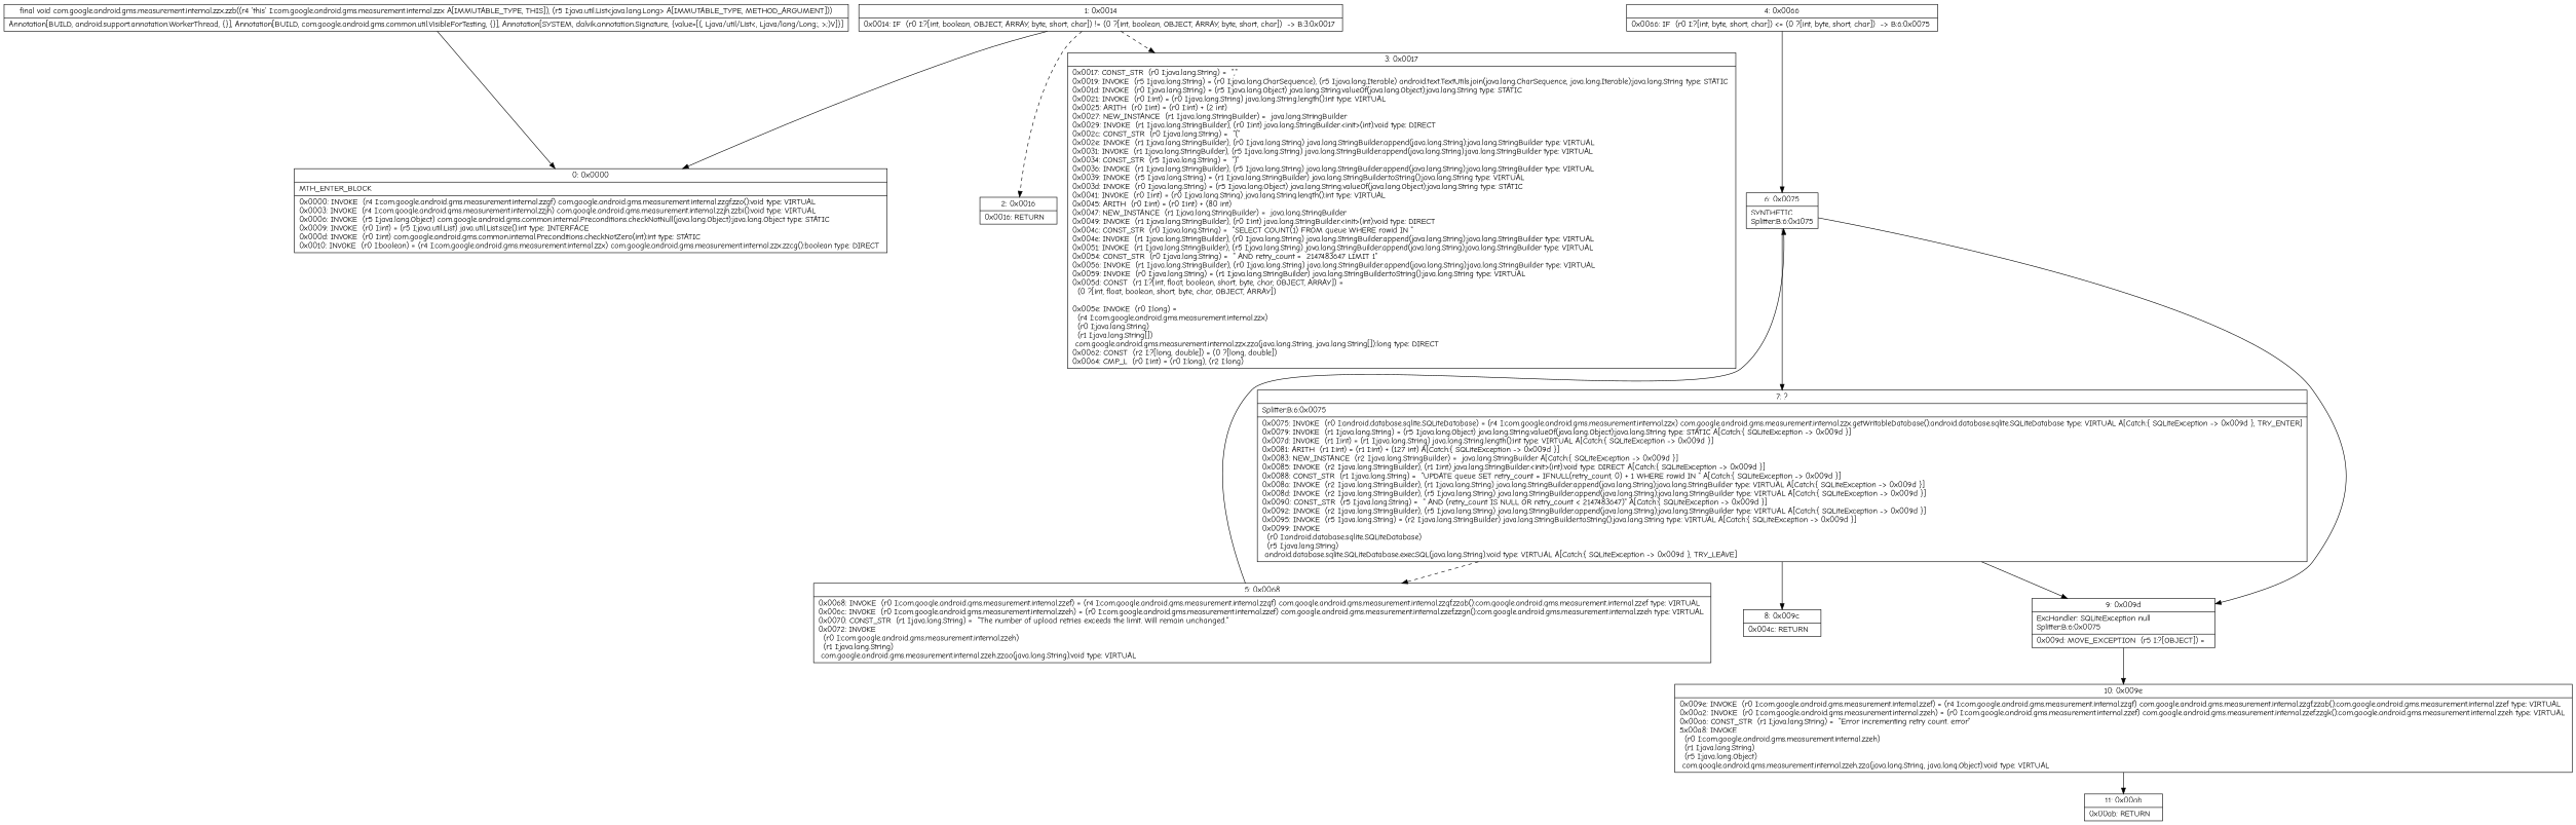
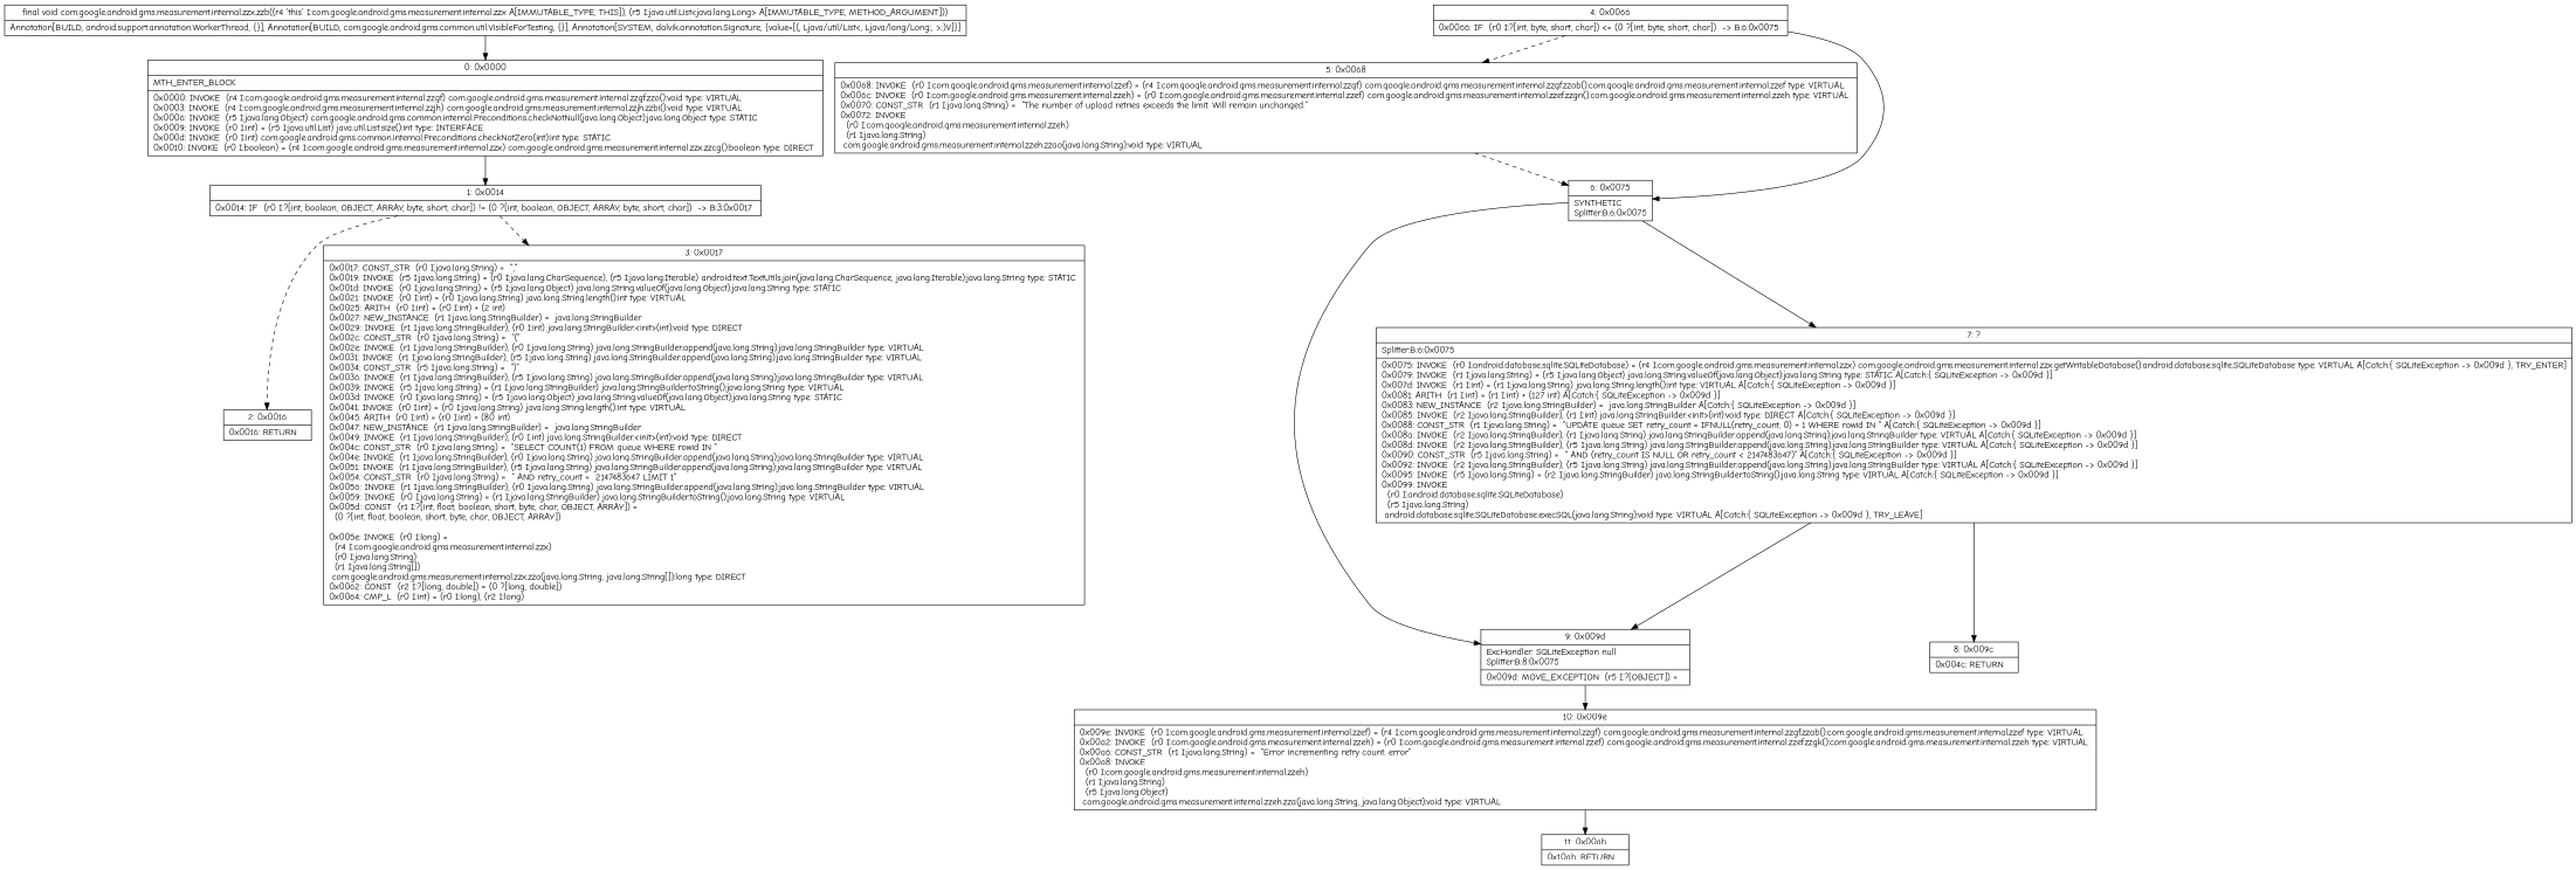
  digraph {
    fontname="Comic Neue"
    node [fontname="Comic Neue" shape=record]
    edge [fontname="Comic Neue"]
    n1 [label="{0\:\ 0x0000|MTH_ENTER_BLOCK\l|0x0000: INVOKE  (r4 I:com.google.android.gms.measurement.internal.zzgf) com.google.android.gms.measurement.internal.zzgf.zzo():void type: VIRTUAL \l0x0003: INVOKE  (r4 I:com.google.android.gms.measurement.internal.zzjh) com.google.android.gms.measurement.internal.zzjh.zzbi():void type: VIRTUAL \l0x0006: INVOKE  (r5 I:java.lang.Object) com.google.android.gms.common.internal.Preconditions.checkNotNull(java.lang.Object):java.lang.Object type: STATIC \l0x0009: INVOKE  (r0 I:int) = (r5 I:java.util.List) java.util.List.size():int type: INTERFACE \l0x000d: INVOKE  (r0 I:int) com.google.android.gms.common.internal.Preconditions.checkNotZero(int):int type: STATIC \l0x0010: INVOKE  (r0 I:boolean) = (r4 I:com.google.android.gms.measurement.internal.zzx) com.google.android.gms.measurement.internal.zzx.zzcg():boolean type: DIRECT \l}"]
    n2 [label="{1\:\ 0x0014|0x0014: IF  (r0 I:?[int, boolean, OBJECT, ARRAY, byte, short, char]) != (0 ?[int, boolean, OBJECT, ARRAY, byte, short, char])  \-\> B:3:0x0017 \l}"]
    n3 [label="{2\:\ 0x0016|0x0016: RETURN   \l}"]
    n4 [label="{3\:\ 0x0017|0x0017: CONST_STR  (r0 I:java.lang.String) =  \",\" \l0x0019: INVOKE  (r5 I:java.lang.String) = (r0 I:java.lang.CharSequence), (r5 I:java.lang.Iterable) android.text.TextUtils.join(java.lang.CharSequence, java.lang.Iterable):java.lang.String type: STATIC \l0x001d: INVOKE  (r0 I:java.lang.String) = (r5 I:java.lang.Object) java.lang.String.valueOf(java.lang.Object):java.lang.String type: STATIC \l0x0021: INVOKE  (r0 I:int) = (r0 I:java.lang.String) java.lang.String.length():int type: VIRTUAL \l0x0025: ARITH  (r0 I:int) = (r0 I:int) + (2 int) \l0x0027: NEW_INSTANCE  (r1 I:java.lang.StringBuilder) =  java.lang.StringBuilder \l0x0029: INVOKE  (r1 I:java.lang.StringBuilder), (r0 I:int) java.lang.StringBuilder.\<init\>(int):void type: DIRECT \l0x002c: CONST_STR  (r0 I:java.lang.String) =  \"(\" \l0x002e: INVOKE  (r1 I:java.lang.StringBuilder), (r0 I:java.lang.String) java.lang.StringBuilder.append(java.lang.String):java.lang.StringBuilder type: VIRTUAL \l0x0031: INVOKE  (r1 I:java.lang.StringBuilder), (r5 I:java.lang.String) java.lang.StringBuilder.append(java.lang.String):java.lang.StringBuilder type: VIRTUAL \l0x0034: CONST_STR  (r5 I:java.lang.String) =  \")\" \l0x0036: INVOKE  (r1 I:java.lang.StringBuilder), (r5 I:java.lang.String) java.lang.StringBuilder.append(java.lang.String):java.lang.StringBuilder type: VIRTUAL \l0x0039: INVOKE  (r5 I:java.lang.String) = (r1 I:java.lang.StringBuilder) java.lang.StringBuilder.toString():java.lang.String type: VIRTUAL \l0x003d: INVOKE  (r0 I:java.lang.String) = (r5 I:java.lang.Object) java.lang.String.valueOf(java.lang.Object):java.lang.String type: STATIC \l0x0041: INVOKE  (r0 I:int) = (r0 I:java.lang.String) java.lang.String.length():int type: VIRTUAL \l0x0045: ARITH  (r0 I:int) = (r0 I:int) + (80 int) \l0x0047: NEW_INSTANCE  (r1 I:java.lang.StringBuilder) =  java.lang.StringBuilder \l0x0049: INVOKE  (r1 I:java.lang.StringBuilder), (r0 I:int) java.lang.StringBuilder.\<init\>(int):void type: DIRECT \l0x004c: CONST_STR  (r0 I:java.lang.String) =  \"SELECT COUNT(1) FROM queue WHERE rowid IN \" \l0x004e: INVOKE  (r1 I:java.lang.StringBuilder), (r0 I:java.lang.String) java.lang.StringBuilder.append(java.lang.String):java.lang.StringBuilder type: VIRTUAL \l0x0051: INVOKE  (r1 I:java.lang.StringBuilder), (r5 I:java.lang.String) java.lang.StringBuilder.append(java.lang.String):java.lang.StringBuilder type: VIRTUAL \l0x0054: CONST_STR  (r0 I:java.lang.String) =  \" AND retry_count =  2147483647 LIMIT 1\" \l0x0056: INVOKE  (r1 I:java.lang.StringBuilder), (r0 I:java.lang.String) java.lang.StringBuilder.append(java.lang.String):java.lang.StringBuilder type: VIRTUAL \l0x0059: INVOKE  (r0 I:java.lang.String) = (r1 I:java.lang.StringBuilder) java.lang.StringBuilder.toString():java.lang.String type: VIRTUAL \l0x005d: CONST  (r1 I:?[int, float, boolean, short, byte, char, OBJECT, ARRAY]) = \l  (0 ?[int, float, boolean, short, byte, char, OBJECT, ARRAY])\l \l0x005e: INVOKE  (r0 I:long) = \l  (r4 I:com.google.android.gms.measurement.internal.zzx)\l  (r0 I:java.lang.String)\l  (r1 I:java.lang.String[])\l com.google.android.gms.measurement.internal.zzx.zza(java.lang.String, java.lang.String[]):long type: DIRECT \l0x0062: CONST  (r2 I:?[long, double]) = (0 ?[long, double]) \l0x0064: CMP_L  (r0 I:int) = (r0 I:long), (r2 I:long) \l}"]
    n5 [label="{4\:\ 0x0066|0x0066: IF  (r0 I:?[int, byte, short, char]) \<= (0 ?[int, byte, short, char])  \-\> B:6:0x0075 \l}"]
    n6 [label="{5\:\ 0x0068|0x0068: INVOKE  (r0 I:com.google.android.gms.measurement.internal.zzef) = (r4 I:com.google.android.gms.measurement.internal.zzgf) com.google.android.gms.measurement.internal.zzgf.zzab():com.google.android.gms.measurement.internal.zzef type: VIRTUAL \l0x006c: INVOKE  (r0 I:com.google.android.gms.measurement.internal.zzeh) = (r0 I:com.google.android.gms.measurement.internal.zzef) com.google.android.gms.measurement.internal.zzef.zzgn():com.google.android.gms.measurement.internal.zzeh type: VIRTUAL \l0x0070: CONST_STR  (r1 I:java.lang.String) =  \"The number of upload retries exceeds the limit. Will remain unchanged.\" \l0x0072: INVOKE  \l  (r0 I:com.google.android.gms.measurement.internal.zzeh)\l  (r1 I:java.lang.String)\l com.google.android.gms.measurement.internal.zzeh.zzao(java.lang.String):void type: VIRTUAL \l}"]
-   n7 [label="{6\:\ 0x0075|SYNTHETIC\lSplitter:B:6:0x1075\l}"]
+   n7 [label="{6\:\ 0x0075|SYNTHETIC\lSplitter:B:6:0x0075\l}"]
    n8 [label="{7\:\ ?|Splitter:B:6:0x0075\l|0x0075: INVOKE  (r0 I:android.database.sqlite.SQLiteDatabase) = (r4 I:com.google.android.gms.measurement.internal.zzx) com.google.android.gms.measurement.internal.zzx.getWritableDatabase():android.database.sqlite.SQLiteDatabase type: VIRTUAL A[Catch:\{ SQLiteException \-\> 0x009d \}, TRY_ENTER]\l0x0079: INVOKE  (r1 I:java.lang.String) = (r5 I:java.lang.Object) java.lang.String.valueOf(java.lang.Object):java.lang.String type: STATIC A[Catch:\{ SQLiteException \-\> 0x009d \}]\l0x007d: INVOKE  (r1 I:int) = (r1 I:java.lang.String) java.lang.String.length():int type: VIRTUAL A[Catch:\{ SQLiteException \-\> 0x009d \}]\l0x0081: ARITH  (r1 I:int) = (r1 I:int) + (127 int) A[Catch:\{ SQLiteException \-\> 0x009d \}]\l0x0083: NEW_INSTANCE  (r2 I:java.lang.StringBuilder) =  java.lang.StringBuilder A[Catch:\{ SQLiteException \-\> 0x009d \}]\l0x0085: INVOKE  (r2 I:java.lang.StringBuilder), (r1 I:int) java.lang.StringBuilder.\<init\>(int):void type: DIRECT A[Catch:\{ SQLiteException \-\> 0x009d \}]\l0x0088: CONST_STR  (r1 I:java.lang.String) =  \"UPDATE queue SET retry_count = IFNULL(retry_count, 0) + 1 WHERE rowid IN \" A[Catch:\{ SQLiteException \-\> 0x009d \}]\l0x008a: INVOKE  (r2 I:java.lang.StringBuilder), (r1 I:java.lang.String) java.lang.StringBuilder.append(java.lang.String):java.lang.StringBuilder type: VIRTUAL A[Catch:\{ SQLiteException \-\> 0x009d \}]\l0x008d: INVOKE  (r2 I:java.lang.StringBuilder), (r5 I:java.lang.String) java.lang.StringBuilder.append(java.lang.String):java.lang.StringBuilder type: VIRTUAL A[Catch:\{ SQLiteException \-\> 0x009d \}]\l0x0090: CONST_STR  (r5 I:java.lang.String) =  \" AND (retry_count IS NULL OR retry_count \< 2147483647)\" A[Catch:\{ SQLiteException \-\> 0x009d \}]\l0x0092: INVOKE  (r2 I:java.lang.StringBuilder), (r5 I:java.lang.String) java.lang.StringBuilder.append(java.lang.String):java.lang.StringBuilder type: VIRTUAL A[Catch:\{ SQLiteException \-\> 0x009d \}]\l0x0095: INVOKE  (r5 I:java.lang.String) = (r2 I:java.lang.StringBuilder) java.lang.StringBuilder.toString():java.lang.String type: VIRTUAL A[Catch:\{ SQLiteException \-\> 0x009d \}]\l0x0099: INVOKE  \l  (r0 I:android.database.sqlite.SQLiteDatabase)\l  (r5 I:java.lang.String)\l android.database.sqlite.SQLiteDatabase.execSQL(java.lang.String):void type: VIRTUAL A[Catch:\{ SQLiteException \-\> 0x009d \}, TRY_LEAVE]\l}"]
-   n9 [label="{9\:\ 0x009d|ExcHandler: SQLiteException null\lSplitter:B:6:0x0075\l|0x009d: MOVE_EXCEPTION  (r5 I:?[OBJECT]) =  \l}"]
+   n9 [label="{9\:\ 0x009d|ExcHandler: SQLiteException null\lSplitter:B:8:0x0075\l|0x009d: MOVE_EXCEPTION  (r5 I:?[OBJECT]) =  \l}"]
    n10 [label="{8\:\ 0x009c|0x004c: RETURN   \l}"]
-   n11 [label="{10\:\ 0x009e|0x009e: INVOKE  (r0 I:com.google.android.gms.measurement.internal.zzef) = (r4 I:com.google.android.gms.measurement.internal.zzgf) com.google.android.gms.measurement.internal.zzgf.zzab():com.google.android.gms.measurement.internal.zzef type: VIRTUAL \l0x00a2: INVOKE  (r0 I:com.google.android.gms.measurement.internal.zzeh) = (r0 I:com.google.android.gms.measurement.internal.zzef) com.google.android.gms.measurement.internal.zzef.zzgk():com.google.android.gms.measurement.internal.zzeh type: VIRTUAL \l0x00a6: CONST_STR  (r1 I:java.lang.String) =  \"Error incrementing retry count. error\" \l5x00a8: INVOKE  \l  (r0 I:com.google.android.gms.measurement.internal.zzeh)\l  (r1 I:java.lang.String)\l  (r5 I:java.lang.Object)\l com.google.android.gms.measurement.internal.zzeh.zza(java.lang.String, java.lang.Object):void type: VIRTUAL \l}"]
-   n12 [label="{11\:\ 0x00ab|0x00ab: RETURN   \l}"]
+   n11 [label="{10\:\ 0x009e|0x009e: INVOKE  (r0 I:com.google.android.gms.measurement.internal.zzef) = (r4 I:com.google.android.gms.measurement.internal.zzgf) com.google.android.gms.measurement.internal.zzgf.zzab():com.google.android.gms.measurement.internal.zzef type: VIRTUAL \l0x00a2: INVOKE  (r0 I:com.google.android.gms.measurement.internal.zzeh) = (r0 I:com.google.android.gms.measurement.internal.zzef) com.google.android.gms.measurement.internal.zzef.zzgk():com.google.android.gms.measurement.internal.zzeh type: VIRTUAL \l0x00a6: CONST_STR  (r1 I:java.lang.String) =  \"Error incrementing retry count. error\" \l0x00a8: INVOKE  \l  (r0 I:com.google.android.gms.measurement.internal.zzeh)\l  (r1 I:java.lang.String)\l  (r5 I:java.lang.Object)\l com.google.android.gms.measurement.internal.zzeh.zza(java.lang.String, java.lang.Object):void type: VIRTUAL \l}"]
+   n12 [label="{11\:\ 0x00ab|0x10ab: RETURN   \l}"]
    n13 [label="{final void com.google.android.gms.measurement.internal.zzx.zzb((r4 'this' I:com.google.android.gms.measurement.internal.zzx A[IMMUTABLE_TYPE, THIS]), (r5 I:java.util.List\<java.lang.Long\> A[IMMUTABLE_TYPE, METHOD_ARGUMENT]))  | Annotation[BUILD, android.support.annotation.WorkerThread, \{\}], Annotation[BUILD, com.google.android.gms.common.util.VisibleForTesting, \{\}], Annotation[SYSTEM, dalvik.annotation.Signature, \{value=[(, Ljava\/util\/List\<, Ljava\/lang\/Long;, \>;)V]\}]\l}"]
-   n2 -> n1
+   n1 -> n2
    n2 -> n3 [style=dashed]
    n2 -> n4 [style=dashed]
-   n8 -> n6 [style=dashed]
+   n5 -> n6 [style=dashed]
    n5 -> n7
-   n6 -> n7
+   n6 -> n7 [style=dashed]
    n7 -> n8
    n7 -> n9
    n8 -> n9
    n8 -> n10
    n9 -> n11
    n11 -> n12
    n13 -> n1
  }
